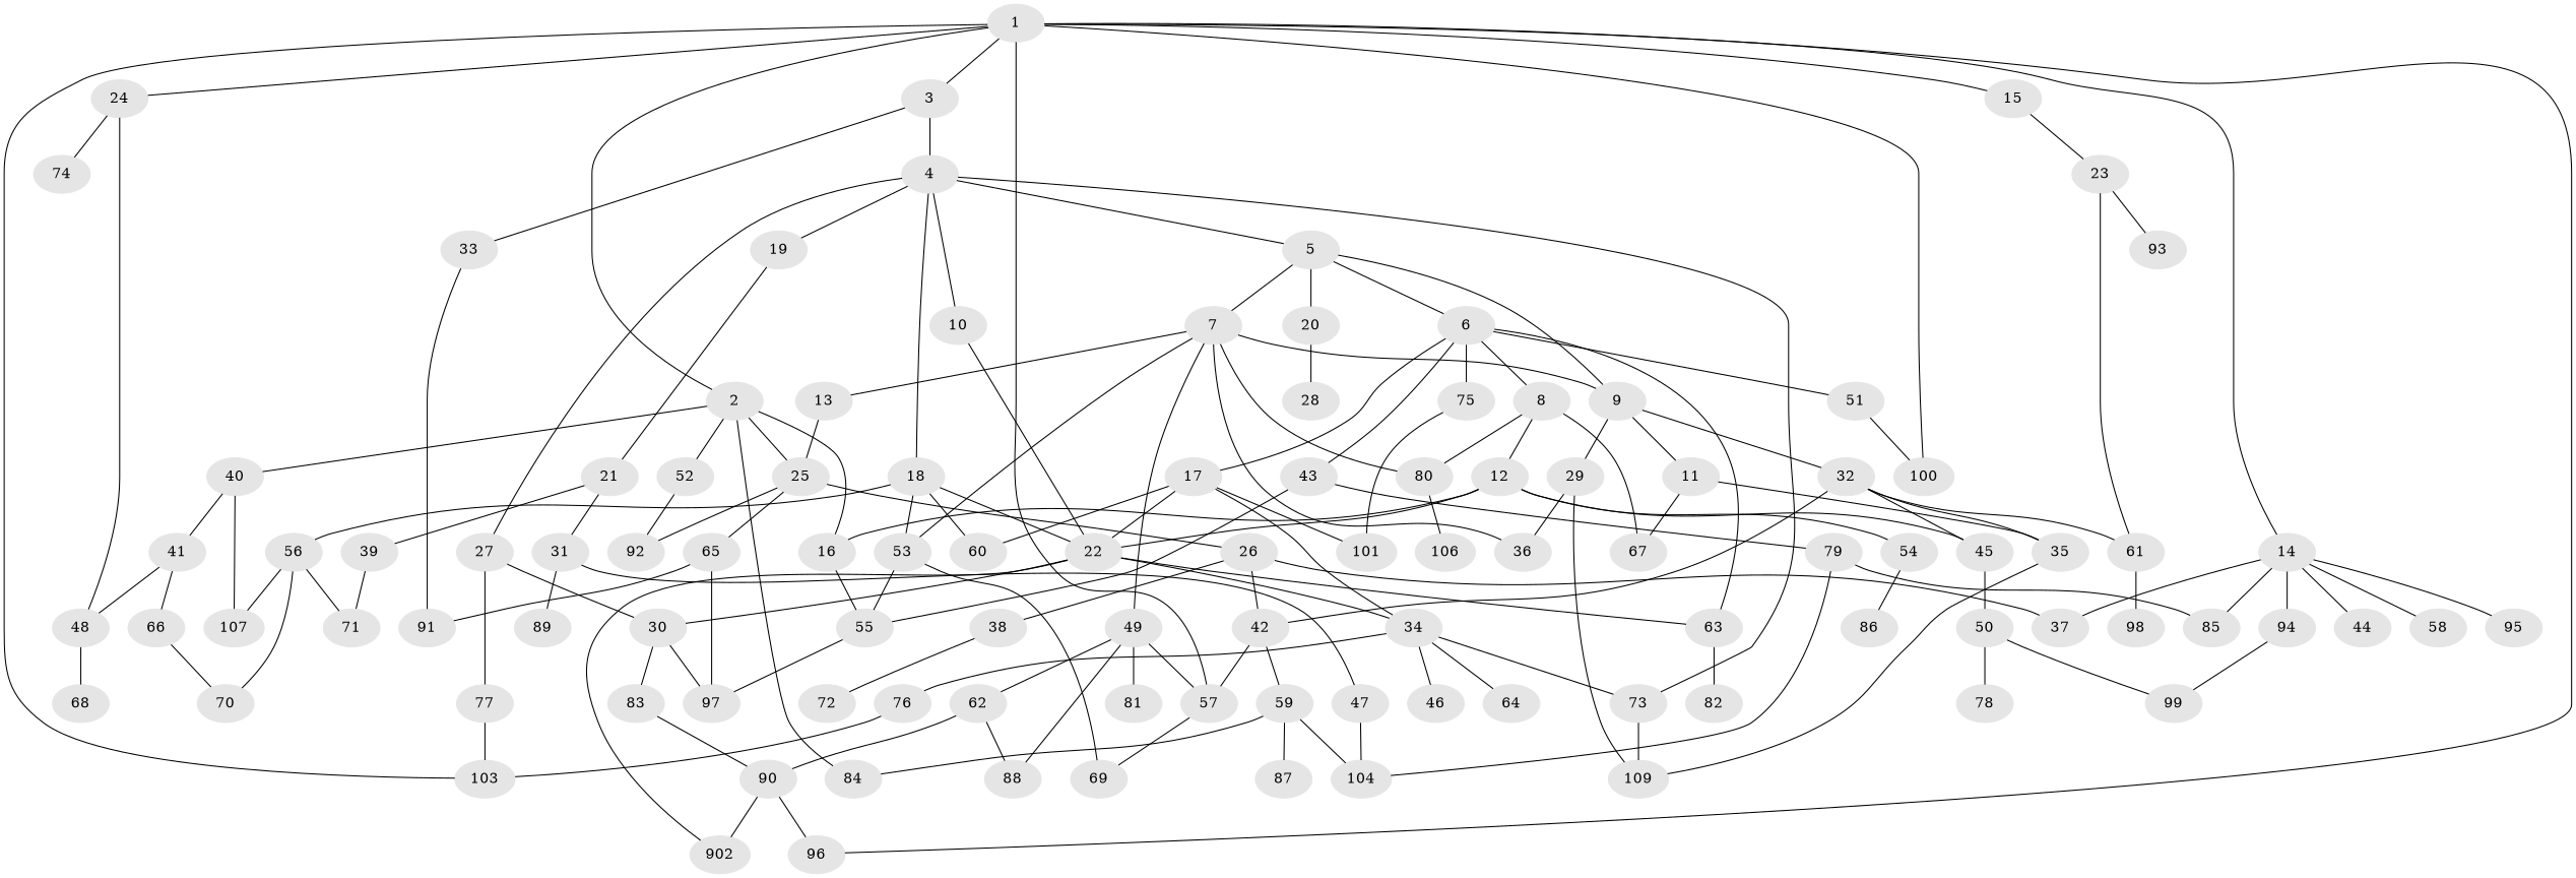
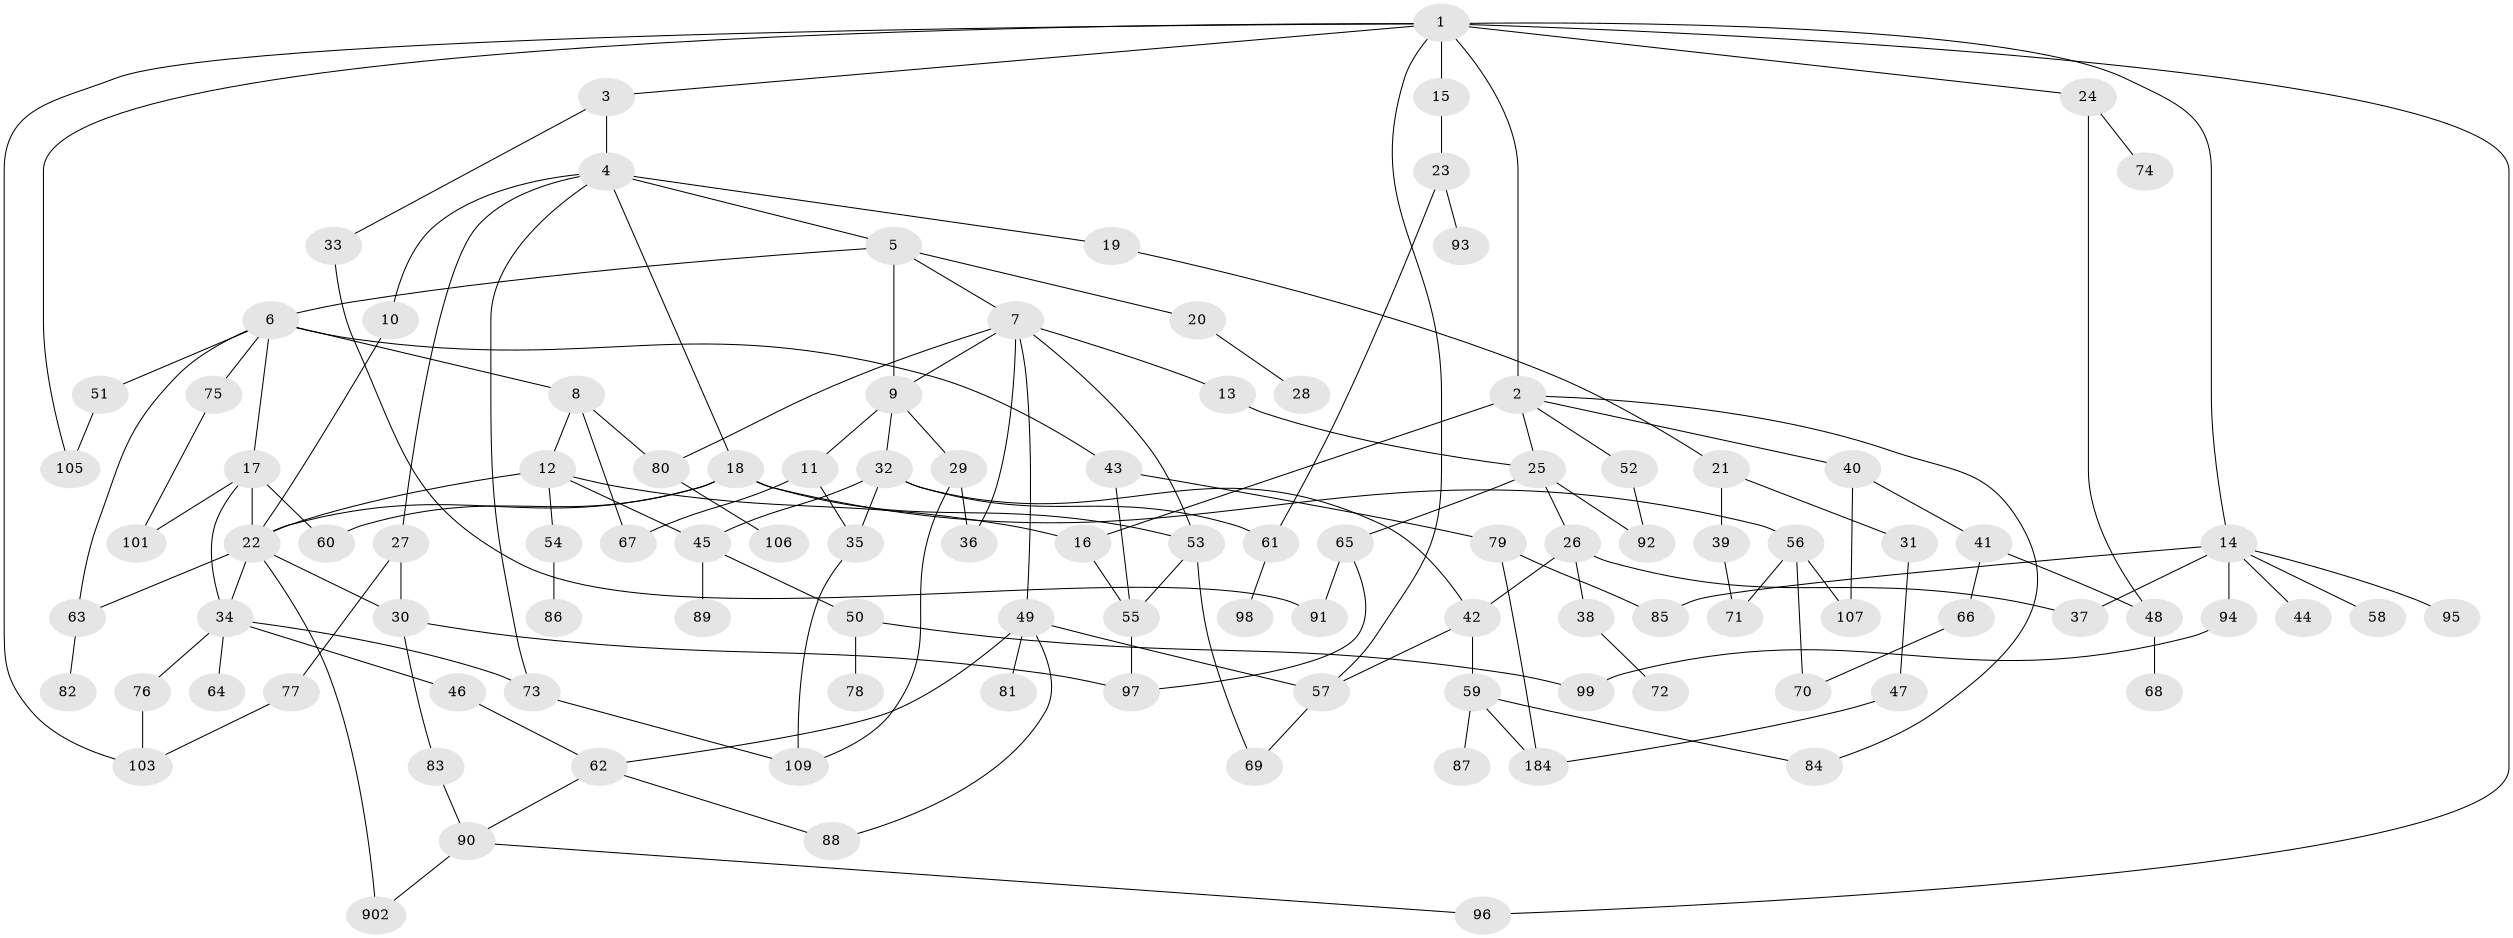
  graph {
    node [color=gray90 style=filled]
    1
    2
    3
    14
    15
    24
    57
    96
-   100
+   100 [label=105]
    103
    16
    25
    40
    52
    84
    4
    33
    37
    44
    58
    85
    94
    95
    23
    48
    74
    69
    55
    26
    65
    92
    41
    107
    5
    10
    18
    19
    27
    73
    91
    6
    7
    9
    20
    22
    53
    60
    56
    21
    30
    77
    n52 [label=109]
    8
    17
    43
    51
    63
    75
    13
    36
    49
    80
    11
    29
    32
    28
    12
    67
    34
    101
    79
    82
    62
    81
    88
    106
    45
    54
    35
    61
    42
    n82 [label=902]
    50
    86
    99
    93
    97
    46
    64
    76
    71
    70
    31
    39
    47
    89
    83
    98
    68
    38
    72
    59
    90
-   104
+   104 [label=184]
    66
    87
    78
    1 -- 2
    1 -- 3
    1 -- 14
    1 -- 15
    1 -- 24
    1 -- 57
    1 -- 96
    1 -- 100
    1 -- 103
    2 -- 16
    2 -- 25
    2 -- 40
    2 -- 52
    2 -- 84
    3 -- 4
    3 -- 33
    14 -- 37
    14 -- 44
    14 -- 58
    14 -- 85
    14 -- 94
    14 -- 95
    15 -- 23
    24 -- 48
    24 -- 74
    57 -- 69
    16 -- 55
    25 -- 26
    25 -- 65
    25 -- 92
    40 -- 41
    40 -- 107
    52 -- 92
    4 -- 5
    4 -- 10
    4 -- 18
    4 -- 19
    4 -- 27
    4 -- 73
    33 -- 91
    94 -- 99
    23 -- 61
    23 -- 93
    48 -- 68
    55 -- 97
    26 -- 37
    26 -- 42
    26 -- 38
    65 -- 91
    65 -- 97
    41 -- 48
    41 -- 66
    5 -- 6
    5 -- 7
    5 -- 9
    5 -- 20
    10 -- 22
    18 -- 22
    18 -- 53
    18 -- 60
    18 -- 56
    19 -- 21
    27 -- 30
    27 -- 77
    73 -- n52
    6 -- 8
    6 -- 17
    6 -- 43
    6 -- 51
    6 -- 63
    6 -- 75
    7 -- 9
    7 -- 53
    7 -- 13
    7 -- 36
    7 -- 49
    7 -- 80
    9 -- 11
    9 -- 29
    9 -- 32
    20 -- 28
    22 -- 30
    22 -- 63
    22 -- 34
    22 -- n82
    53 -- 69
    53 -- 55
    56 -- 107
    56 -- 71
    56 -- 70
    21 -- 31
    21 -- 39
    30 -- 97
    30 -- 83
    77 -- 103
    8 -- 80
    8 -- 12
    8 -- 67
    17 -- 22
    17 -- 60
    17 -- 34
    17 -- 101
    43 -- 55
    43 -- 79
    51 -- 100
    63 -- 82
    75 -- 101
    13 -- 25
    49 -- 57
    49 -- 62
    49 -- 81
    49 -- 88
    80 -- 106
    11 -- 67
    11 -- 35
    29 -- n52
    29 -- 36
    32 -- 45
    32 -- 35
    32 -- 61
    32 -- 42
    12 -- 16
    12 -- 22
    12 -- 45
    12 -- 54
    34 -- 73
    34 -- 46
    34 -- 64
    34 -- 76
    79 -- 85
    79 -- 104
    62 -- 88
    62 -- 90
    45 -- 50
    54 -- 86
    35 -- n52
    61 -- 98
    42 -- 57
    42 -- 59
    50 -- 99
    50 -- 78
+   46 -- 62
    76 -- 103
    31 -- 47
-   31 -- 89
+   45 -- 89
    39 -- 71
    47 -- 104
    83 -- 90
    38 -- 72
    59 -- 84
    59 -- 104
    59 -- 87
    90 -- 96
    90 -- n82
    66 -- 70
  }
